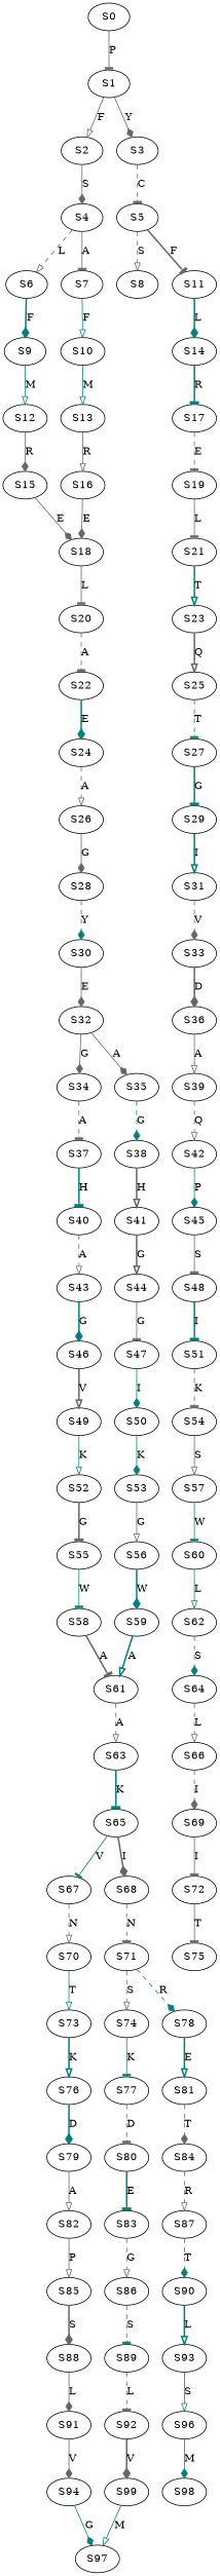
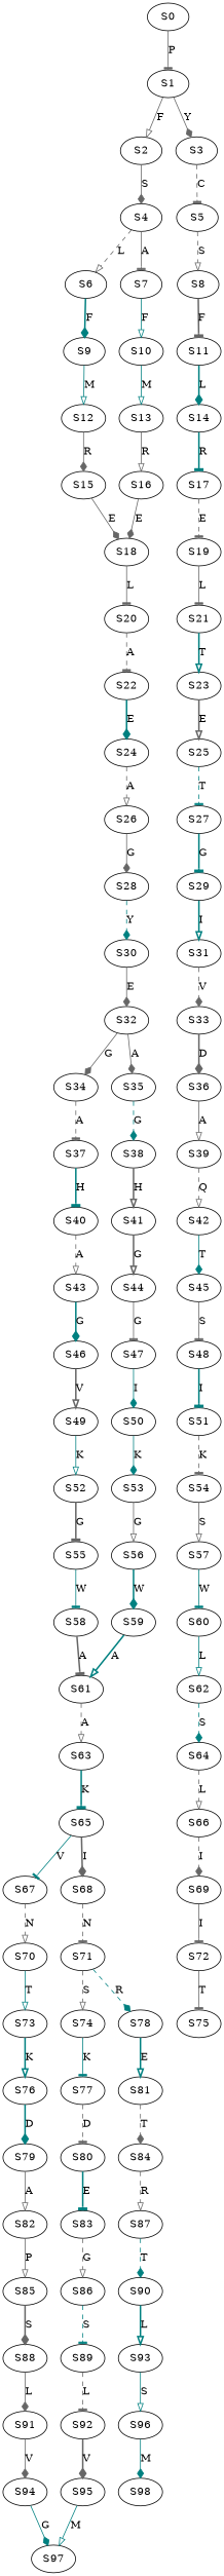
  strict digraph {
    edge [arrowhead=onormal color=gray40 style=solid]
    S0
    S1
    S2
    S3
    S4
    S5
    S6
    S7
    S8
    S9
    S10
    S11
    S12
    S13
    S14
    S15
    S16
    S17
    S18
    S19
    S20
    S21
    S22
    S23
    S24
    S25
    S26
    S27
    S28
    S29
    S30
    S31
    S32
    S33
    S34
    S35
    S36
    S37
    S38
    S39
    S40
    S41
    S42
    S43
    S44
    S45
    S46
    S47
    S48
    S49
    S50
    S51
    S52
    S53
    S54
    S55
    S56
    S57
    S58
    S59
    S60
    S61
    S62
    S63
    S64
    S65
    S66
    S67
    S68
    S69
    S70
    S71
    S72
    S73
    S74
    S78
    S75
    S76
    S77
    S79
    S80
    S81
    S82
    S83
    S84
    S85
    S86
    S87
    S88
    S89
    S90
    S91
    S92
    S93
    S94
-   S95 [label=S99]
+   S95
    S96
    S97
    S98
    S0 -> S1 [arrowhead=tee label=P]
    S1 -> S2 [label=F]
    S1 -> S3 [arrowhead=diamond label=Y]
    S2 -> S4 [arrowhead=diamond label=S]
    S3 -> S5 [arrowhead=tee label=C style=dashed]
    S4 -> S6 [label=L style=dashed]
    S4 -> S7 [arrowhead=tee label=A]
    S5 -> S8 [label=S style=dashed]
    S6 -> S9 [arrowhead=diamond color=teal label=F style=bold]
    S7 -> S10 [color=teal label=F]
-   S5 -> S11 [arrowhead=tee label=F style=bold]
+   S8 -> S11 [arrowhead=tee label=F style=bold]
    S9 -> S12 [color=teal label=M]
    S10 -> S13 [color=teal label=M]
    S11 -> S14 [arrowhead=diamond color=teal label=L style=bold]
    S12 -> S15 [arrowhead=diamond label=R]
    S13 -> S16 [label=R]
    S14 -> S17 [arrowhead=tee color=teal label=R style=bold]
    S15 -> S18 [arrowhead=diamond label=E]
    S16 -> S18 [arrowhead=diamond label=E]
    S17 -> S19 [arrowhead=tee label=E style=dashed]
    S18 -> S20 [arrowhead=tee label=L]
    S19 -> S21 [arrowhead=tee label=L]
    S20 -> S22 [arrowhead=tee label=A style=dashed]
    S21 -> S23 [color=teal label=T style=bold]
    S22 -> S24 [arrowhead=diamond color=teal label=E style=bold]
-   S23 -> S25 [label=Q style=bold]
+   S23 -> S25 [label=E style=bold]
    S24 -> S26 [label=A style=dashed]
    S25 -> S27 [arrowhead=tee color=teal label=T style=dashed]
    S26 -> S28 [arrowhead=diamond label=G]
    S27 -> S29 [arrowhead=tee color=teal label=G style=bold]
    S28 -> S30 [arrowhead=diamond color=teal label=Y style=dashed]
    S29 -> S31 [color=teal label=I style=bold]
    S30 -> S32 [arrowhead=diamond label=E]
    S31 -> S33 [arrowhead=diamond label=V style=dashed]
    S32 -> S34 [arrowhead=diamond label=G]
    S32 -> S35 [arrowhead=diamond label=A]
    S33 -> S36 [arrowhead=diamond label=D style=bold]
    S34 -> S37 [arrowhead=tee label=A style=dashed]
    S35 -> S38 [arrowhead=diamond color=teal label=G style=dashed]
    S36 -> S39 [label=A]
    S37 -> S40 [arrowhead=tee color=teal label=H style=bold]
    S38 -> S41 [label=H style=bold]
    S39 -> S42 [label=Q style=dashed]
    S40 -> S43 [label=A style=dashed]
    S41 -> S44 [label=G style=bold]
-   S42 -> S45 [arrowhead=diamond color=teal label=P]
+   S42 -> S45 [arrowhead=diamond color=teal label=T]
    S43 -> S46 [arrowhead=diamond color=teal label=G style=bold]
    S44 -> S47 [arrowhead=tee label=G]
    S45 -> S48 [arrowhead=tee label=S]
    S46 -> S49 [label=V style=bold]
    S47 -> S50 [arrowhead=diamond color=teal label=I]
    S48 -> S51 [arrowhead=tee color=teal label=I style=bold]
    S49 -> S52 [color=teal label=K]
    S50 -> S53 [arrowhead=diamond color=teal label=K]
    S51 -> S54 [arrowhead=tee label=K style=dashed]
    S52 -> S55 [arrowhead=tee label=G style=bold]
    S53 -> S56 [label=G]
    S54 -> S57 [label=S]
    S55 -> S58 [arrowhead=tee color=teal label=W]
    S56 -> S59 [arrowhead=diamond color=teal label=W style=bold]
    S57 -> S60 [arrowhead=tee color=teal label=W]
    S58 -> S61 [arrowhead=tee label=A style=bold]
    S59 -> S61 [color=teal label=A style=bold]
    S60 -> S62 [color=teal label=L]
    S61 -> S63 [label=A style=dashed]
    S62 -> S64 [arrowhead=diamond color=teal label=S style=dashed]
    S63 -> S65 [arrowhead=tee color=teal label=K style=bold]
    S64 -> S66 [label=L style=dashed]
    S65 -> S67 [arrowhead=tee color=teal label=V]
    S65 -> S68 [arrowhead=diamond label=I style=bold]
    S66 -> S69 [arrowhead=diamond label=I style=dashed]
    S67 -> S70 [label=N style=dashed]
    S68 -> S71 [arrowhead=tee label=N style=dashed]
    S69 -> S72 [arrowhead=tee label=I]
    S70 -> S73 [color=teal label=T]
    S71 -> S74 [label=S style=dashed]
    S71 -> S78 [arrowhead=diamond color=teal label=R style=dashed]
    S72 -> S75 [arrowhead=tee label=T]
    S73 -> S76 [color=teal label=K style=bold]
    S74 -> S77 [arrowhead=tee color=teal label=K]
    S78 -> S81 [color=teal label=E style=bold]
    S76 -> S79 [arrowhead=diamond color=teal label=D style=bold]
    S77 -> S80 [arrowhead=tee label=D style=dashed]
    S79 -> S82 [label=A]
    S80 -> S83 [arrowhead=tee color=teal label=E style=bold]
    S81 -> S84 [arrowhead=diamond label=T style=dashed]
    S82 -> S85 [label=P]
    S83 -> S86 [label=G style=dashed]
    S84 -> S87 [label=R style=dashed]
    S85 -> S88 [arrowhead=diamond label=S style=bold]
    S86 -> S89 [arrowhead=tee color=teal label=S style=dashed]
    S87 -> S90 [arrowhead=diamond color=teal label=T style=dashed]
    S88 -> S91 [arrowhead=diamond label=L]
    S89 -> S92 [arrowhead=tee label=L style=dashed]
    S90 -> S93 [color=teal label=L style=bold]
    S91 -> S94 [arrowhead=diamond label=V]
    S92 -> S95 [arrowhead=diamond label=V style=bold]
    S93 -> S96 [color=teal label=S]
    S94 -> S97 [arrowhead=diamond color=teal label=G]
    S95 -> S97 [color=teal label=M]
    S96 -> S98 [arrowhead=diamond color=teal label=M]
  }
